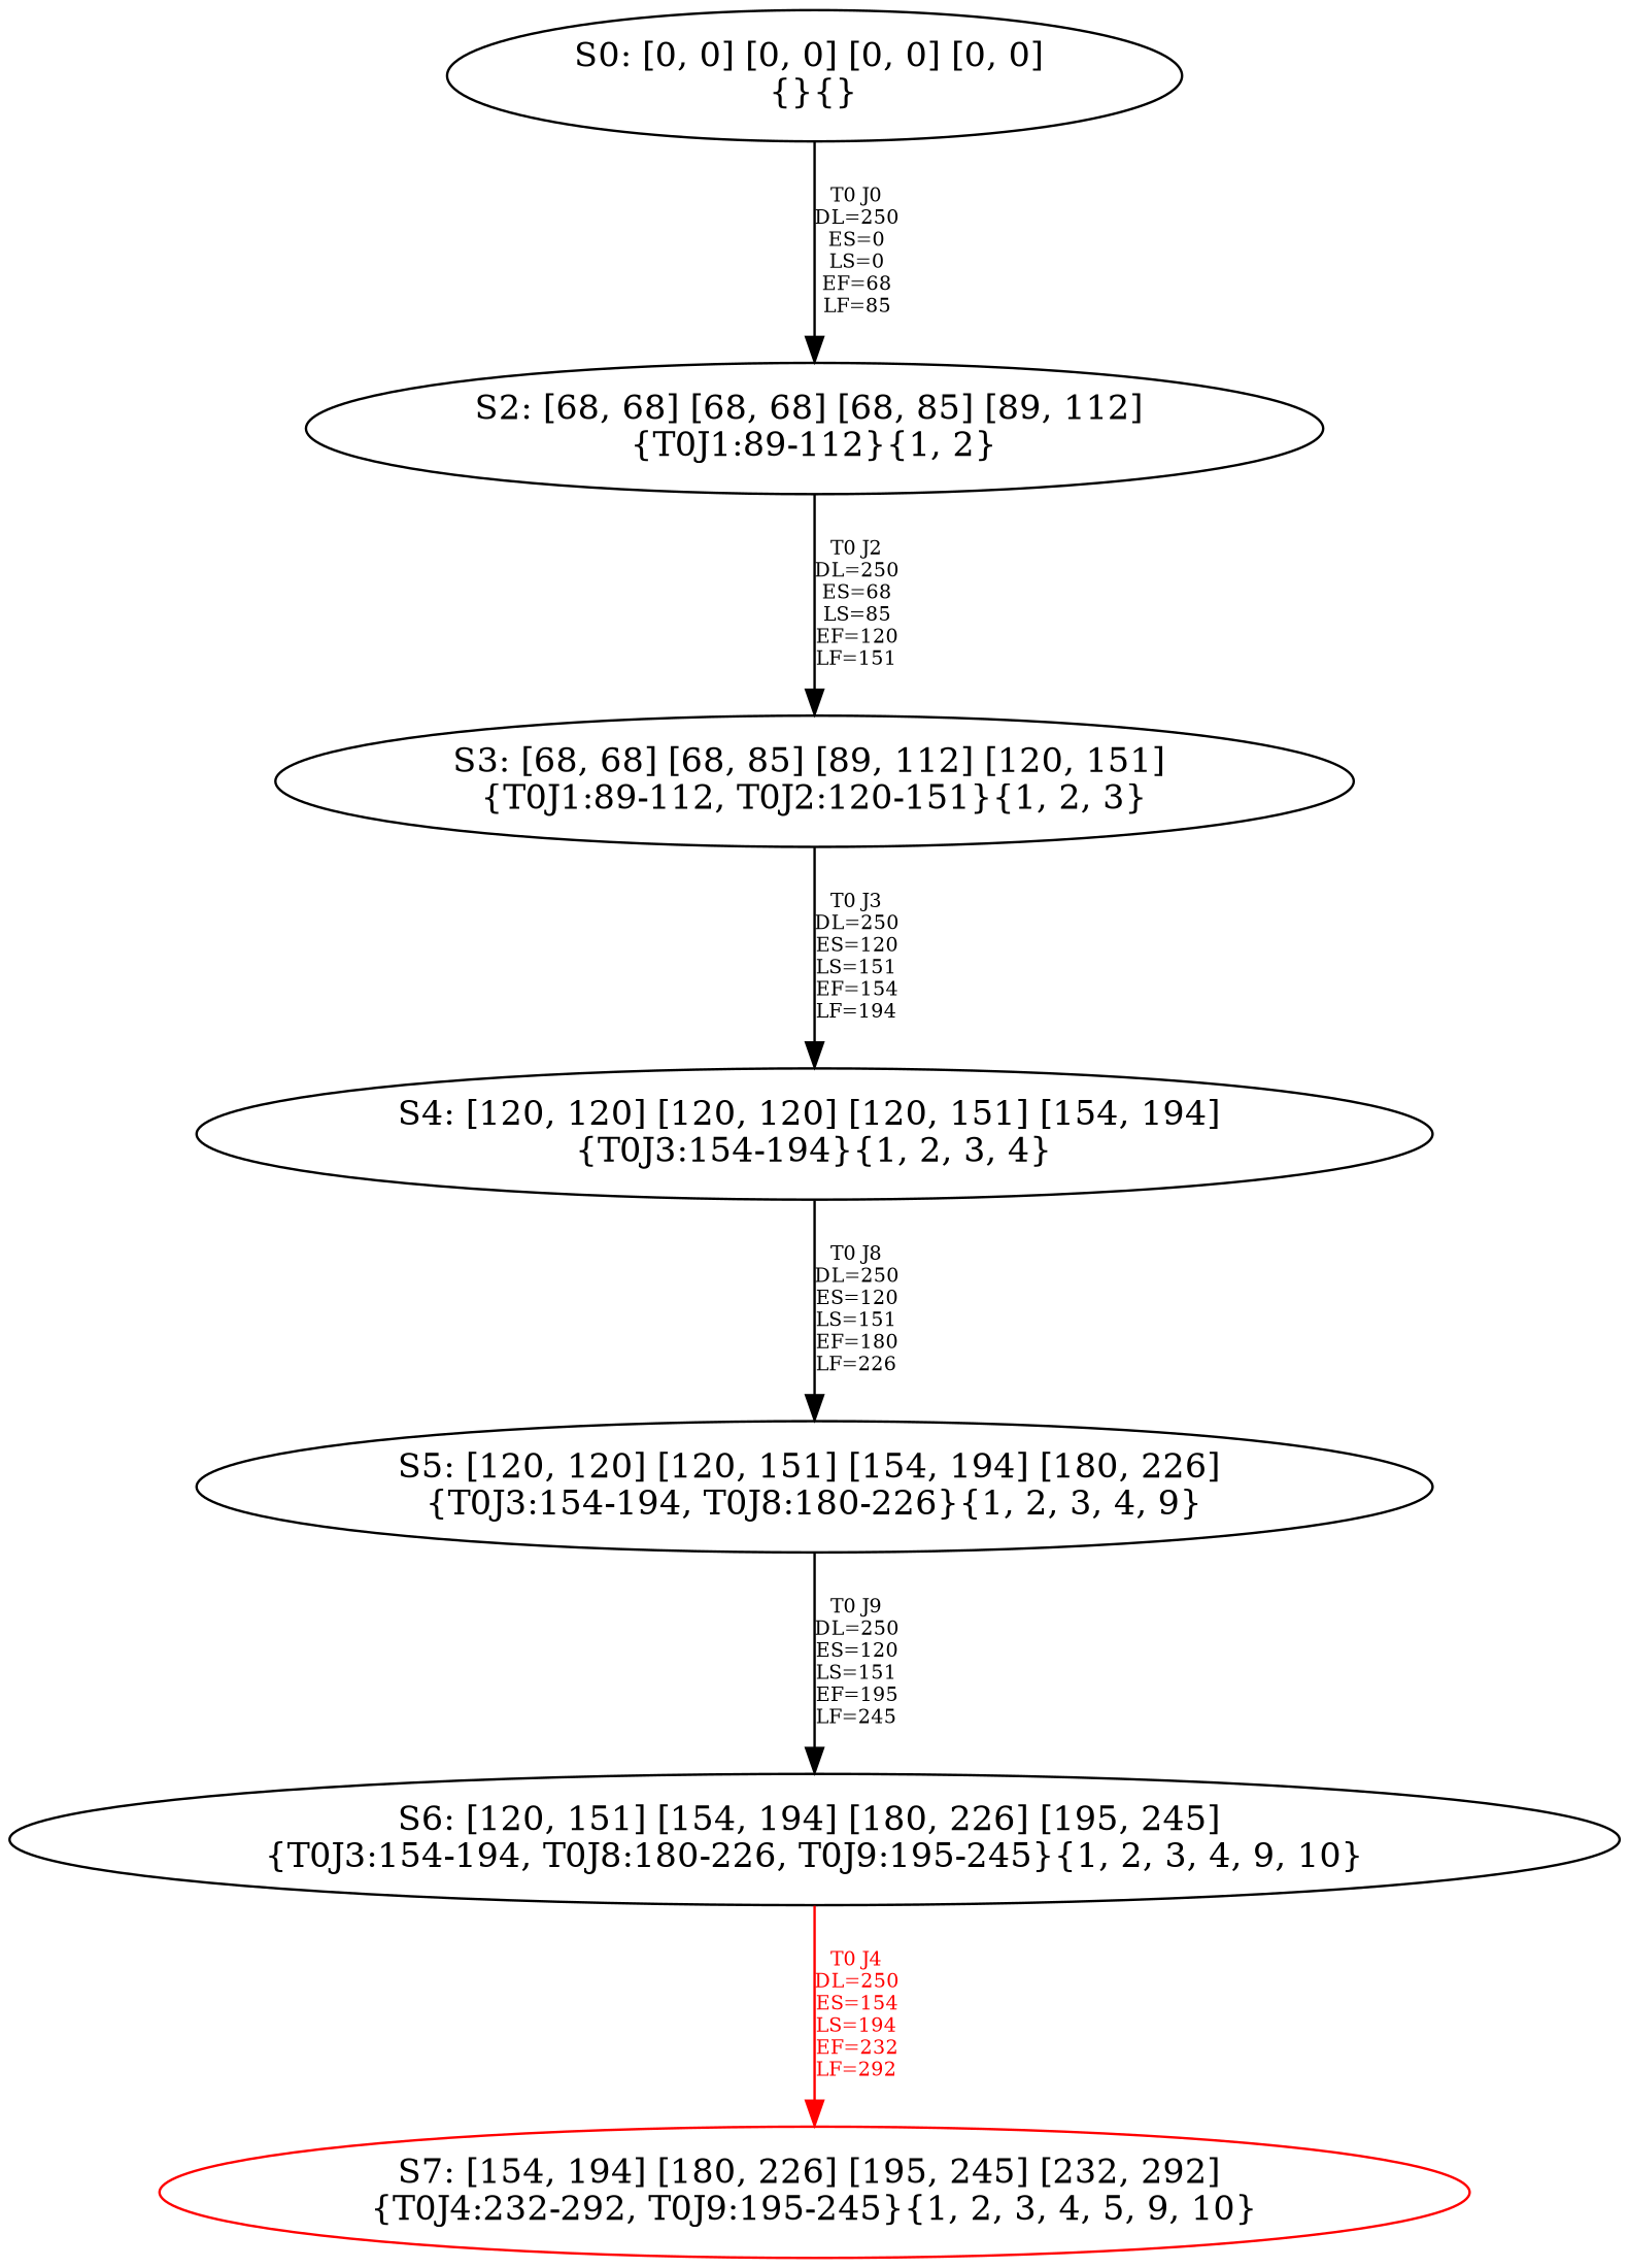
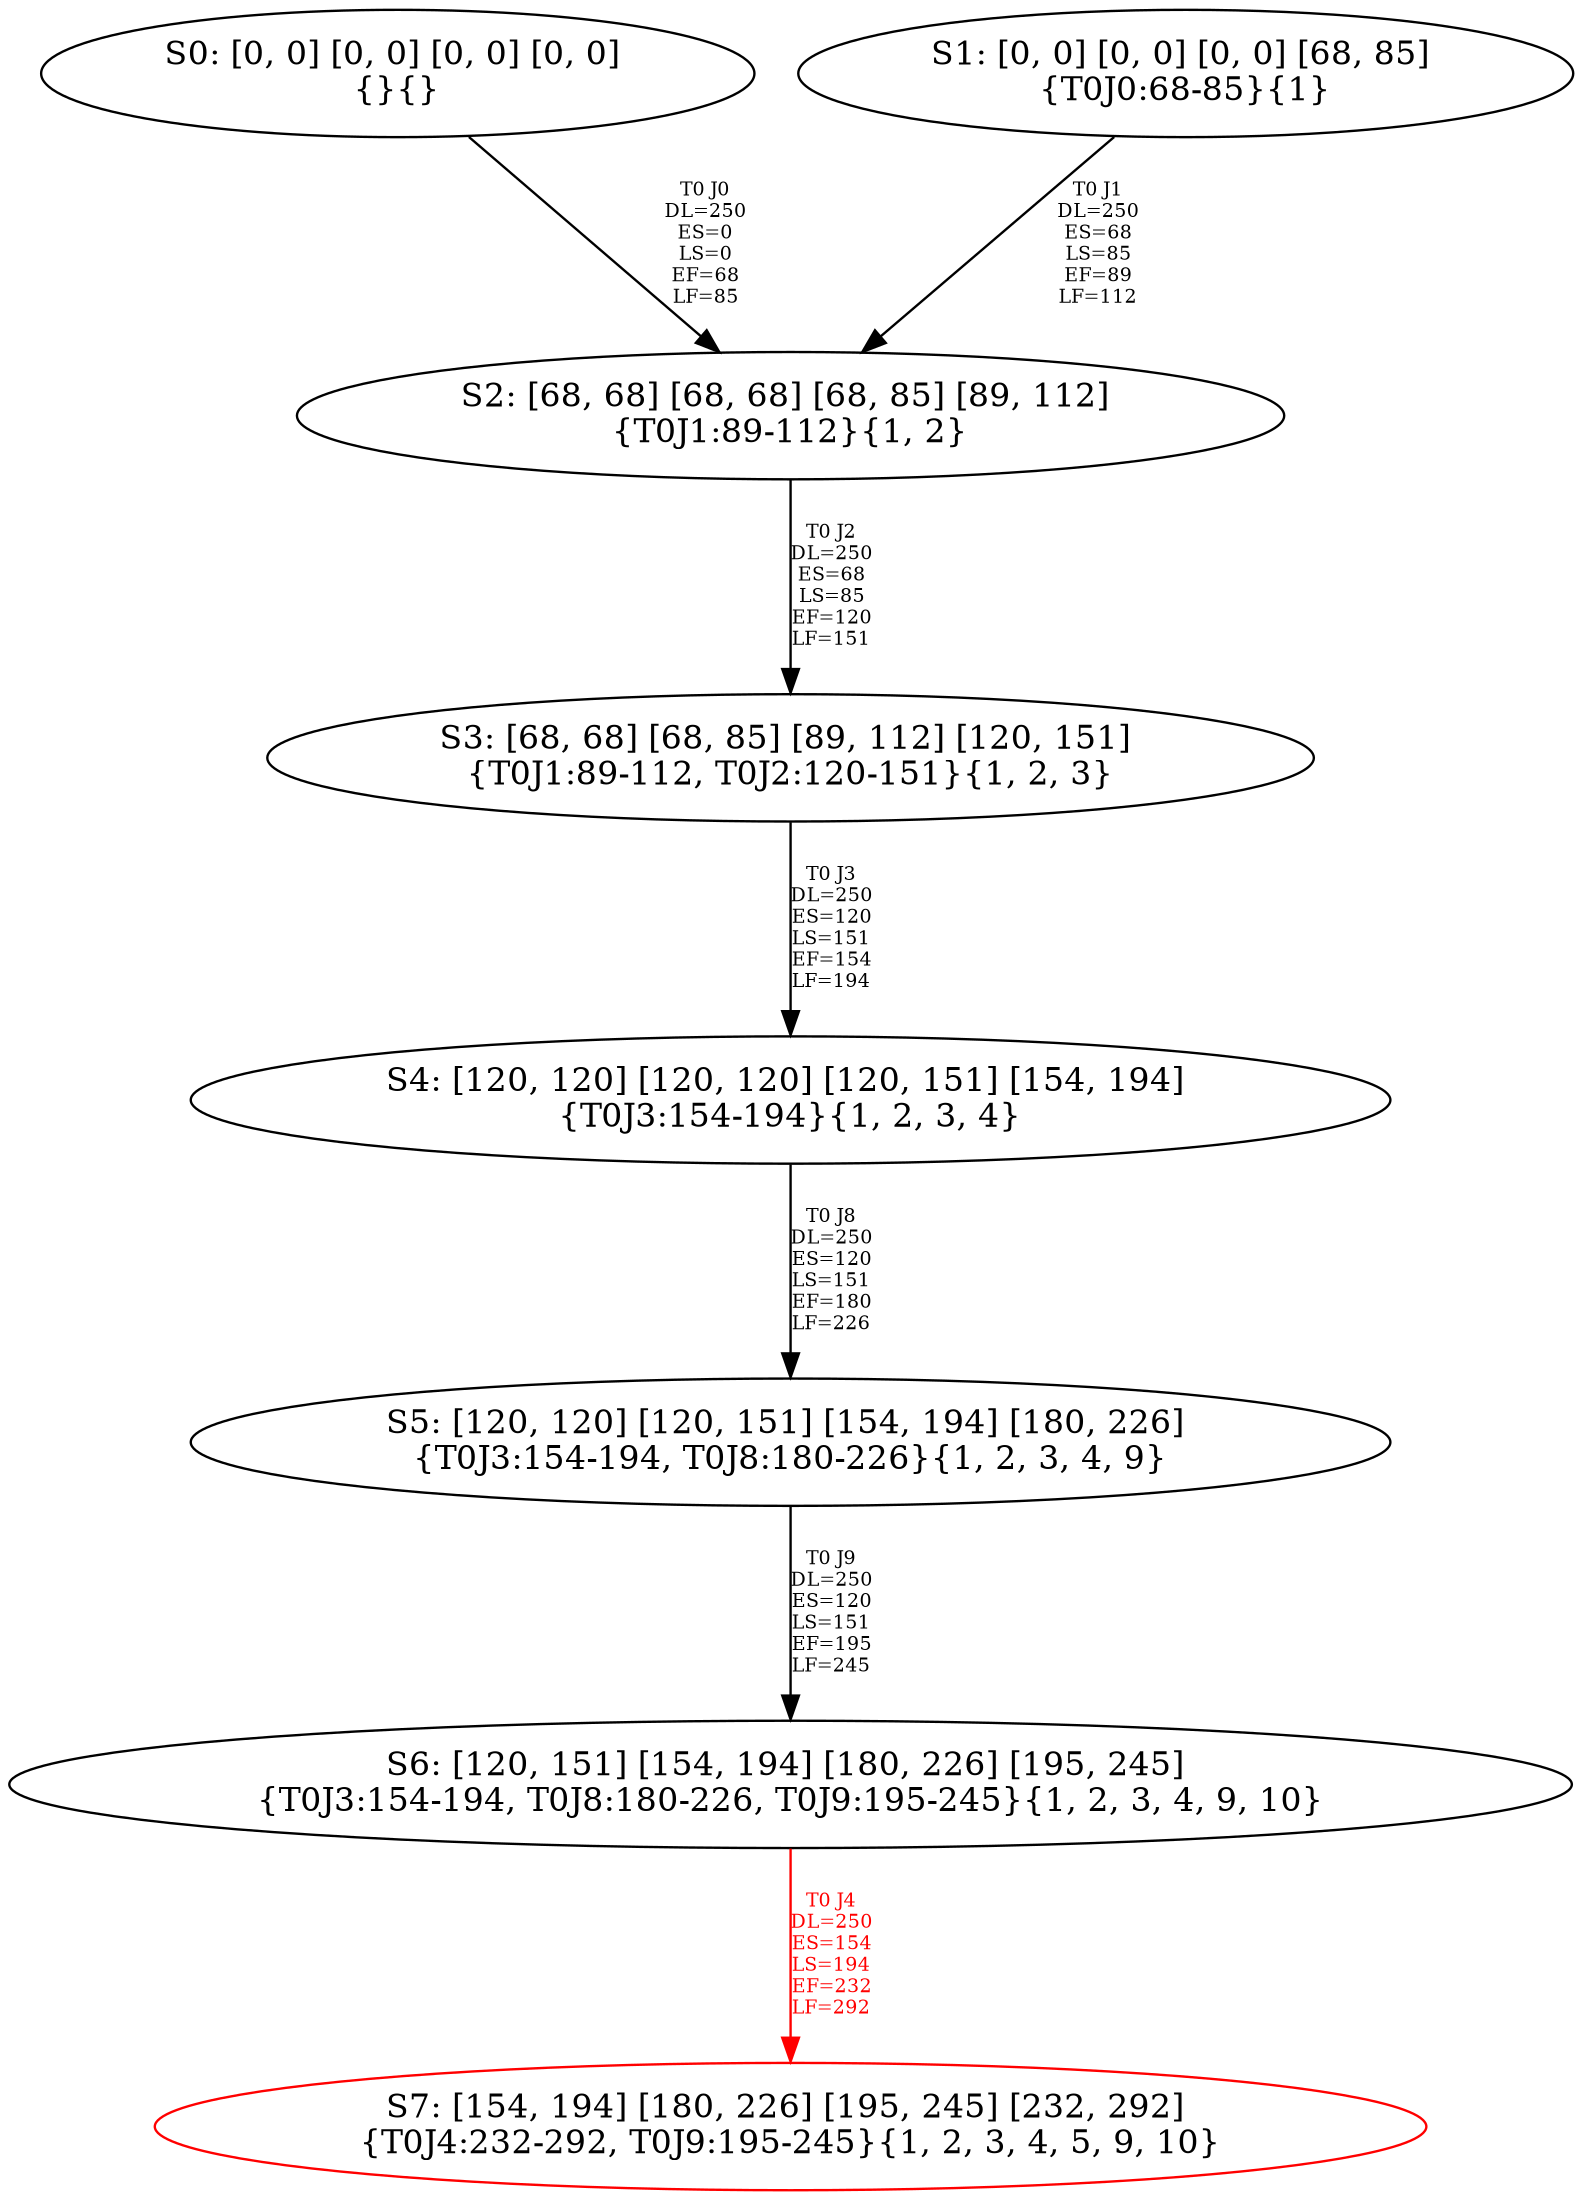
  digraph {
    edge [fontsize=8]
    n1 [label="S0: [0, 0] [0, 0] [0, 0] [0, 0] \n{}{}"]
    n2 [label="S2: [68, 68] [68, 68] [68, 85] [89, 112] \n{T0J1:89-112}{1, 2}"]
+   n3 [label="S1: [0, 0] [0, 0] [0, 0] [68, 85] \n{T0J0:68-85}{1}"]
    n4 [label="S3: [68, 68] [68, 85] [89, 112] [120, 151] \n{T0J1:89-112, T0J2:120-151}{1, 2, 3}"]
    n5 [label="S4: [120, 120] [120, 120] [120, 151] [154, 194] \n{T0J3:154-194}{1, 2, 3, 4}"]
    n6 [label="S5: [120, 120] [120, 151] [154, 194] [180, 226] \n{T0J3:154-194, T0J8:180-226}{1, 2, 3, 4, 9}"]
    n7 [label="S6: [120, 151] [154, 194] [180, 226] [195, 245] \n{T0J3:154-194, T0J8:180-226, T0J9:195-245}{1, 2, 3, 4, 9, 10}"]
    n8 [color=Red label="S7: [154, 194] [180, 226] [195, 245] [232, 292] \n{T0J4:232-292, T0J9:195-245}{1, 2, 3, 4, 5, 9, 10}"]
    n1 -> n2 [label="T0 J0\nDL=250\nES=0\nLS=0\nEF=68\nLF=85"]
    n2 -> n4 [label="T0 J2\nDL=250\nES=68\nLS=85\nEF=120\nLF=151"]
+   n3 -> n2 [label="T0 J1\nDL=250\nES=68\nLS=85\nEF=89\nLF=112"]
    n4 -> n5 [label="T0 J3\nDL=250\nES=120\nLS=151\nEF=154\nLF=194"]
    n5 -> n6 [label="T0 J8\nDL=250\nES=120\nLS=151\nEF=180\nLF=226"]
    n6 -> n7 [label="T0 J9\nDL=250\nES=120\nLS=151\nEF=195\nLF=245"]
    n7 -> n8 [color=Red fontcolor=Red label="T0 J4\nDL=250\nES=154\nLS=194\nEF=232\nLF=292"]
  }
